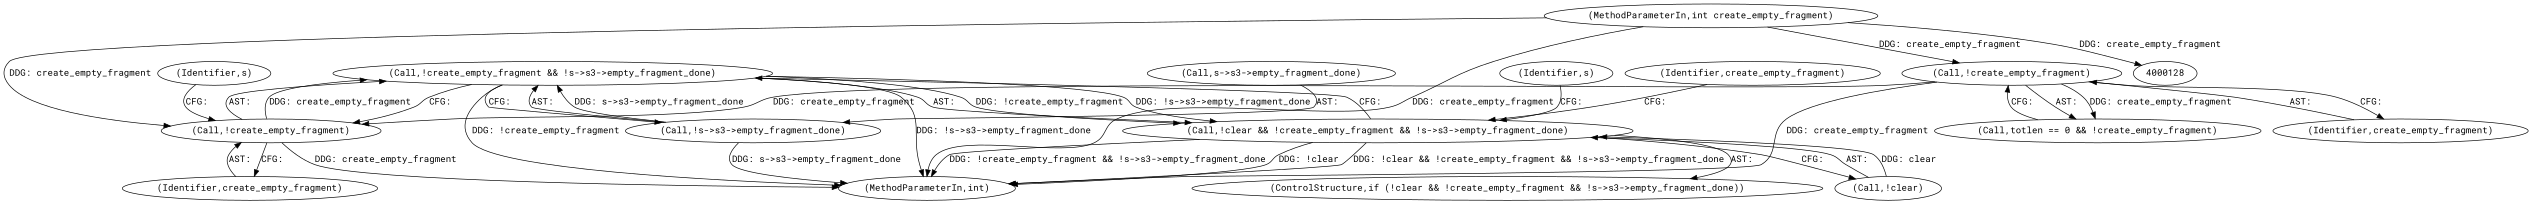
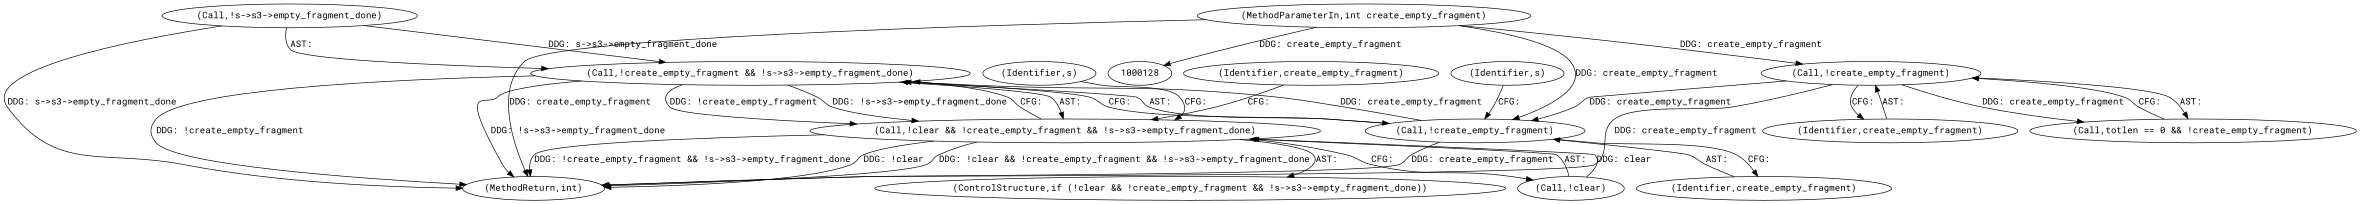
  digraph {
    fontname="Roboto Mono"
    node [fontname="Roboto Mono"]
    edge [fontname="Roboto Mono"]
    n1 [label="(Call,!create_empty_fragment && !s->s3->empty_fragment_done)"]
    n2 [label="(Call,!create_empty_fragment)"]
    n3 [label="(Call,!s->s3->empty_fragment_done)"]
    n4 [label="(Call,!clear && !create_empty_fragment && !s->s3->empty_fragment_done)"]
-   n5 [label="(MethodParameterIn,int)"]
+   n5 [label="(MethodReturn,int)"]
    n6 [label="(Identifier,create_empty_fragment)"]
    n7 [label="(ControlStructure,if (!clear && !create_empty_fragment && !s->s3->empty_fragment_done))"]
    n8 [label="(Call,!clear)"]
    n9 [label="(Call,!create_empty_fragment)"]
    n10 [label="(Identifier,create_empty_fragment)"]
    n11 [label="(Call,totlen == 0 && !create_empty_fragment)"]
    n12 [label="(MethodParameterIn,int create_empty_fragment)"]
-   1000128 [label=4000128]
-   n14 [label="(Call,s->s3->empty_fragment_done)"]
+   1000128
    n15 [label="(Identifier,s)"]
    n16 [label="(Identifier,s)"]
    n17 [label="(Identifier,create_empty_fragment)"]
    n1 -> n2 [label="CFG: "]
-   n1 -> n3 [label="CFG: "]
    n1 -> n4 [label="AST: "]
    n1 -> n4 [label="DDG: !create_empty_fragment"]
    n1 -> n4 [label="DDG: !s->s3->empty_fragment_done"]
    n1 -> n5 [label="DDG: !create_empty_fragment"]
    n1 -> n5 [label="DDG: !s->s3->empty_fragment_done"]
    n2 -> n1 [label="AST: "]
    n2 -> n1 [label="DDG: create_empty_fragment"]
    n2 -> n5 [label="DDG: create_empty_fragment"]
    n2 -> n6 [label="CFG: "]
    n3 -> n1 [label="AST: "]
    n3 -> n1 [label="DDG: s->s3->empty_fragment_done"]
    n3 -> n5 [label="DDG: s->s3->empty_fragment_done"]
    n4 -> n1 [label="CFG: "]
    n4 -> n5 [label="DDG: !clear && !create_empty_fragment && !s->s3->empty_fragment_done"]
    n4 -> n5 [label="DDG: !create_empty_fragment && !s->s3->empty_fragment_done"]
    n4 -> n5 [label="DDG: !clear"]
    n4 -> n7 [label="AST: "]
    n4 -> n8 [label="CFG: "]
    n6 -> n2 [label="AST: "]
    n8 -> n4 [label="AST: "]
    n8 -> n4 [label="DDG: clear"]
    n9 -> n2 [label="DDG: create_empty_fragment"]
    n9 -> n5 [label="DDG: create_empty_fragment"]
    n9 -> n10 [label="CFG: "]
    n9 -> n11 [label="AST: "]
    n9 -> n11 [label="DDG: create_empty_fragment"]
    n10 -> n9 [label="AST: "]
    n11 -> n9 [label="CFG: "]
    n12 -> n2 [label="DDG: create_empty_fragment"]
    n12 -> n5 [label="DDG: create_empty_fragment"]
    n12 -> n9 [label="DDG: create_empty_fragment"]
    n12 -> 1000128 [label="DDG: create_empty_fragment"]
-   n14 -> n3 [label="AST: "]
    n15 -> n2 [label="CFG: "]
    n16 -> n4 [label="CFG: "]
    n17 -> n4 [label="CFG: "]
  }
